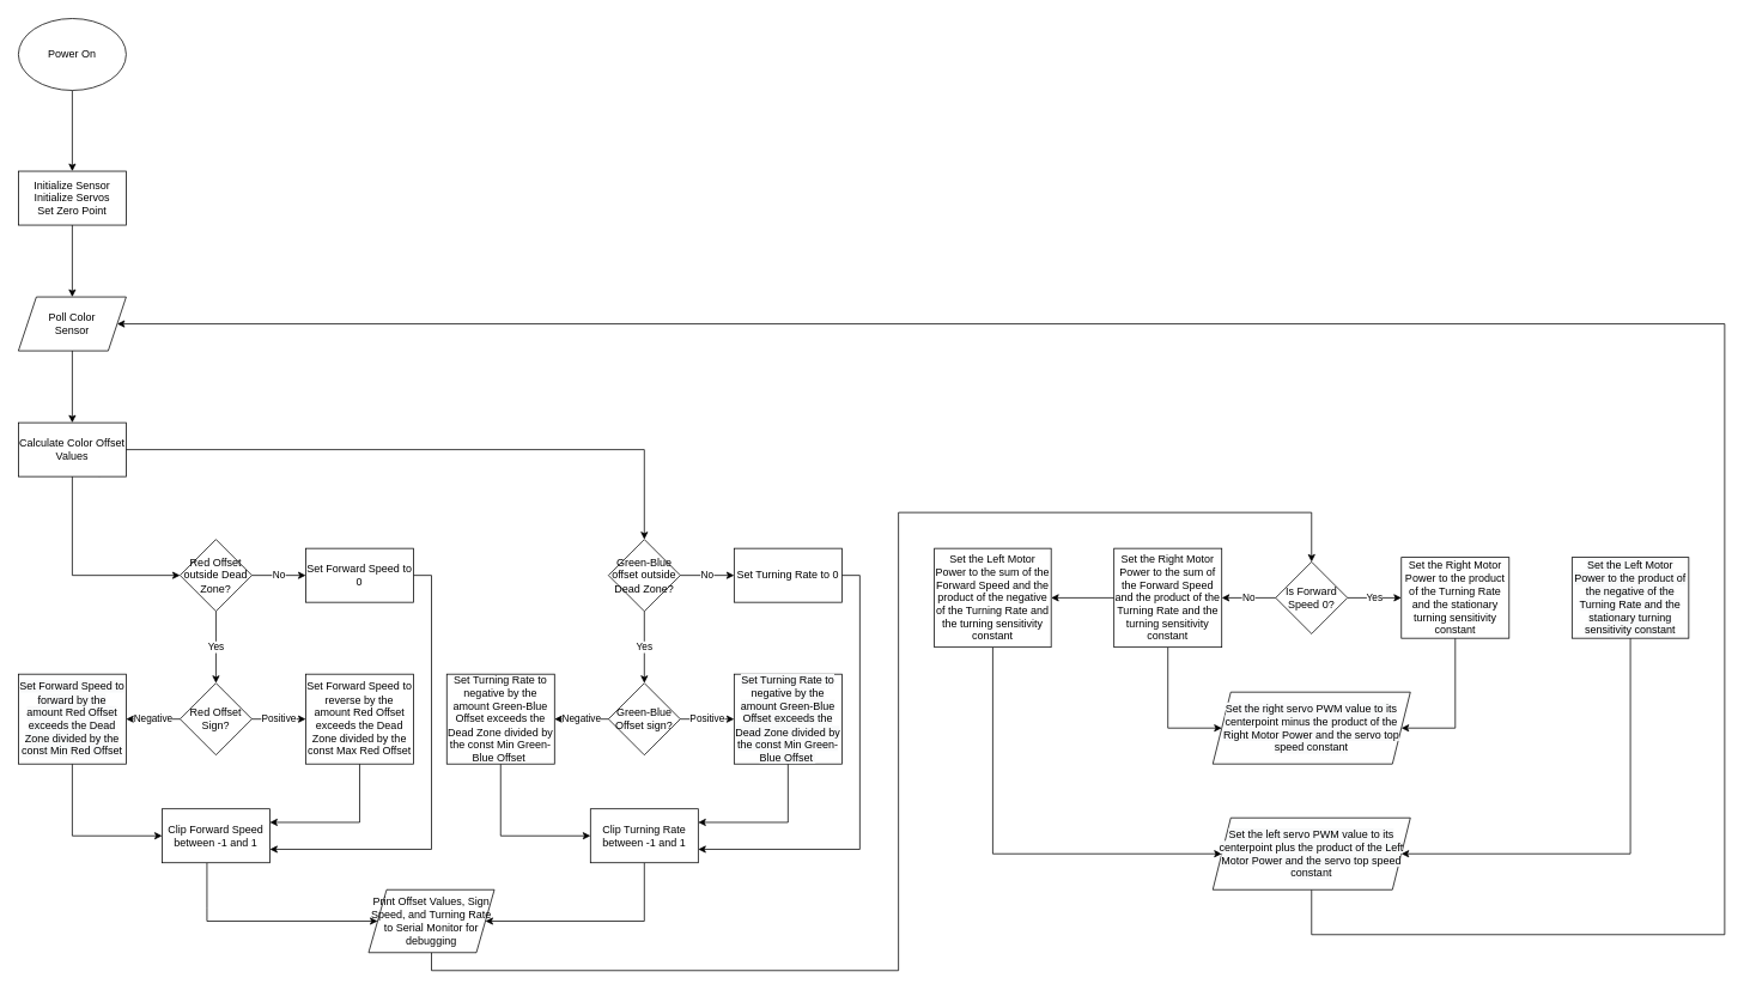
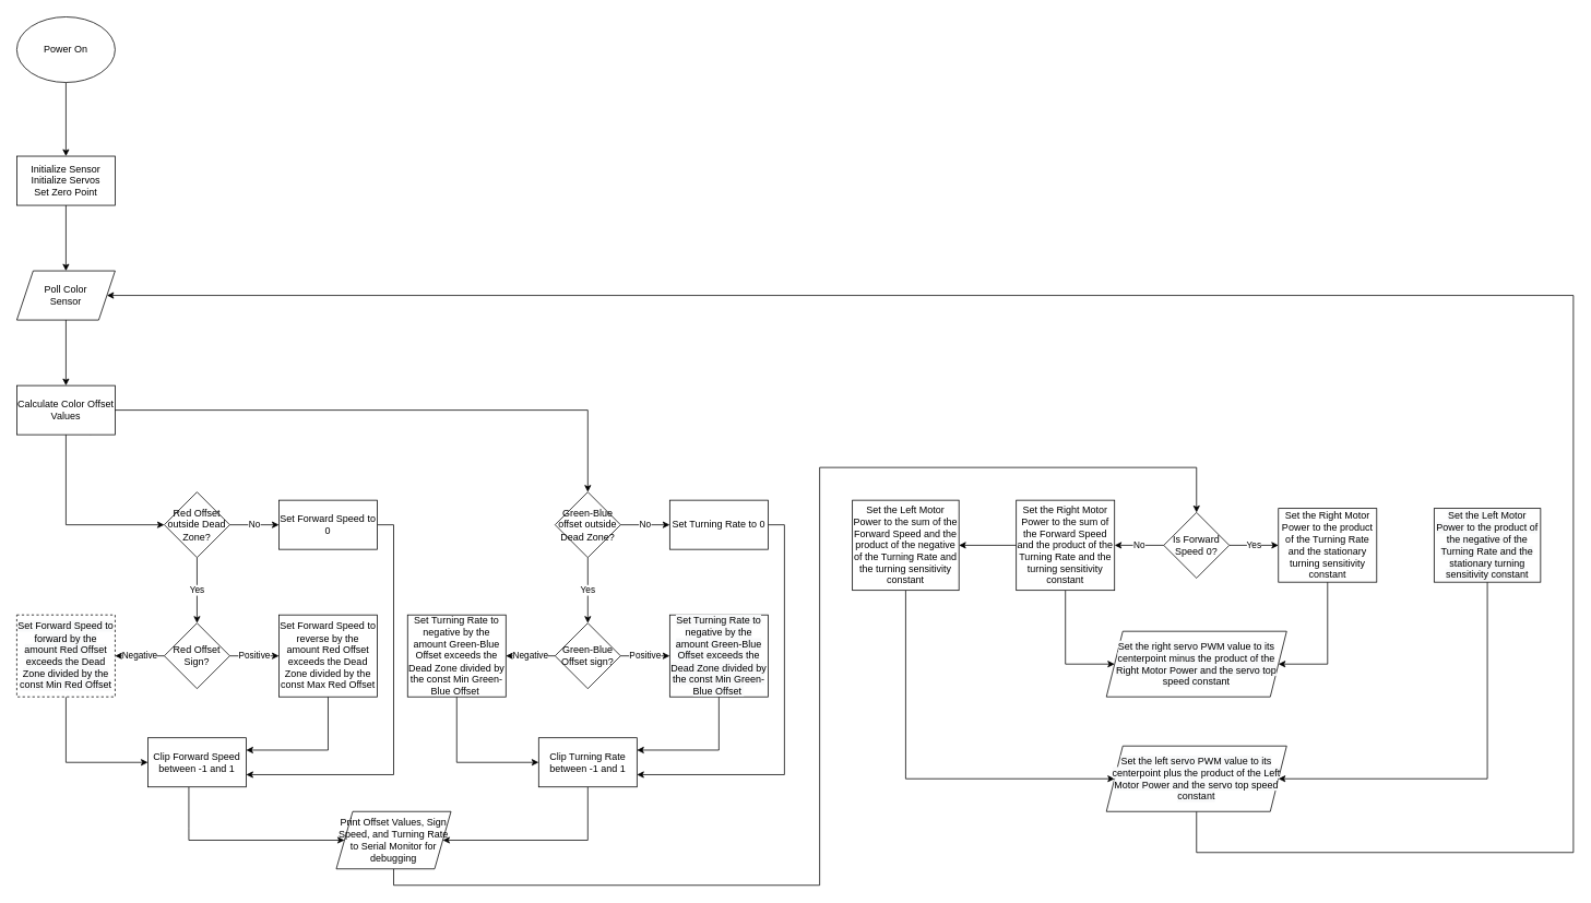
  <mxCell id="0" />
  <mxCell id="1" parent="0" />
  <mxCell id="2" value="" style="edgeStyle=orthogonalEdgeStyle;rounded=0;orthogonalLoop=1;jettySize=auto;html=1;" edge="1" parent="1" source="3" target="5"><mxGeometry relative="1" as="geometry" /></mxCell>
  <mxCell id="3" value="Power On" style="ellipse;whiteSpace=wrap;html=1;" vertex="1" parent="1"><mxGeometry x="20" y="20" width="120" height="80" as="geometry" /></mxCell>
  <mxCell id="4" value="" style="edgeStyle=orthogonalEdgeStyle;rounded=0;orthogonalLoop=1;jettySize=auto;html=1;" edge="1" parent="1" source="5" target="7"><mxGeometry relative="1" as="geometry" /></mxCell>
  <mxCell id="5" value="Initialize Sensor&lt;br&gt;Initialize Servos&lt;br&gt;Set Zero Point" style="whiteSpace=wrap;html=1;" vertex="1" parent="1"><mxGeometry x="20" y="190" width="120" height="60" as="geometry" /></mxCell>
  <mxCell id="6" value="" style="edgeStyle=orthogonalEdgeStyle;rounded=0;orthogonalLoop=1;jettySize=auto;html=1;" edge="1" parent="1" source="7" target="10"><mxGeometry relative="1" as="geometry" /></mxCell>
  <mxCell id="7" value="Poll Color&lt;br&gt;Sensor" style="shape=parallelogram;perimeter=parallelogramPerimeter;whiteSpace=wrap;html=1;fixedSize=1;" vertex="1" parent="1"><mxGeometry x="20" y="330" width="120" height="60" as="geometry" /></mxCell>
  <mxCell id="8" value="" style="edgeStyle=orthogonalEdgeStyle;rounded=0;orthogonalLoop=1;jettySize=auto;html=1;" edge="1" parent="1" source="10" target="13"><mxGeometry relative="1" as="geometry"><Array as="points"><mxPoint x="80" y="640" /></Array></mxGeometry></mxCell>
  <mxCell id="9" style="edgeStyle=orthogonalEdgeStyle;rounded=0;orthogonalLoop=1;jettySize=auto;html=1;exitX=0.75;exitY=1;exitDx=0;exitDy=0;entryX=0.5;entryY=0;entryDx=0;entryDy=0;" edge="1" parent="1" source="10" target="27"><mxGeometry relative="1" as="geometry"><Array as="points"><mxPoint x="110" y="500" /><mxPoint x="717" y="500" /></Array></mxGeometry></mxCell>
  <mxCell id="10" value="Calculate Color Offset Values" style="whiteSpace=wrap;html=1;" vertex="1" parent="1"><mxGeometry x="20" y="470" width="120" height="60" as="geometry" /></mxCell>
  <mxCell id="11" value="Yes" style="edgeStyle=orthogonalEdgeStyle;rounded=0;orthogonalLoop=1;jettySize=auto;html=1;" edge="1" parent="1" source="13" target="16"><mxGeometry relative="1" as="geometry" /></mxCell>
  <mxCell id="12" value="No" style="edgeStyle=orthogonalEdgeStyle;rounded=0;orthogonalLoop=1;jettySize=auto;html=1;" edge="1" parent="1" source="13" target="18"><mxGeometry relative="1" as="geometry" /></mxCell>
  <mxCell id="13" value="Red Offset outside Dead Zone?" style="rhombus;whiteSpace=wrap;html=1;" vertex="1" parent="1"><mxGeometry x="200" y="600" width="80" height="80" as="geometry" /></mxCell>
  <mxCell id="14" value="Positive" style="edgeStyle=orthogonalEdgeStyle;rounded=0;orthogonalLoop=1;jettySize=auto;html=1;" edge="1" parent="1" source="16" target="20"><mxGeometry relative="1" as="geometry" /></mxCell>
  <mxCell id="15" value="Negative" style="edgeStyle=orthogonalEdgeStyle;rounded=0;orthogonalLoop=1;jettySize=auto;html=1;" edge="1" parent="1" source="16" target="22"><mxGeometry relative="1" as="geometry" /></mxCell>
  <mxCell id="16" value="Red Offset Sign?" style="rhombus;whiteSpace=wrap;html=1;" vertex="1" parent="1"><mxGeometry x="200" y="760" width="80" height="80" as="geometry" /></mxCell>
  <mxCell id="17" style="edgeStyle=orthogonalEdgeStyle;rounded=0;orthogonalLoop=1;jettySize=auto;html=1;entryX=1;entryY=0.75;entryDx=0;entryDy=0;" edge="1" parent="1" source="18" target="24"><mxGeometry relative="1" as="geometry"><Array as="points"><mxPoint x="480" y="640" /><mxPoint x="480" y="945" /></Array></mxGeometry></mxCell>
  <mxCell id="18" value="Set Forward Speed to 0" style="whiteSpace=wrap;html=1;" vertex="1" parent="1"><mxGeometry x="340" y="610" width="120" height="60" as="geometry" /></mxCell>
  <mxCell id="19" style="edgeStyle=orthogonalEdgeStyle;rounded=0;orthogonalLoop=1;jettySize=auto;html=1;exitX=0.5;exitY=1;exitDx=0;exitDy=0;entryX=1;entryY=0.25;entryDx=0;entryDy=0;" edge="1" parent="1" source="20" target="24"><mxGeometry relative="1" as="geometry" /></mxCell>
  <mxCell id="20" value="Set Forward Speed to reverse by the amount Red Offset exceeds the Dead Zone divided by the const Max Red Offset" style="whiteSpace=wrap;html=1;" vertex="1" parent="1"><mxGeometry x="340" y="750" width="120" height="100" as="geometry" /></mxCell>
  <mxCell id="21" style="edgeStyle=orthogonalEdgeStyle;rounded=0;orthogonalLoop=1;jettySize=auto;html=1;exitX=0.5;exitY=1;exitDx=0;exitDy=0;entryX=0;entryY=0.5;entryDx=0;entryDy=0;" edge="1" parent="1" source="22" target="24"><mxGeometry relative="1" as="geometry" /></mxCell>
- <mxCell id="22" value="&lt;span style=&quot;color: rgb(0 , 0 , 0) ; font-family: &amp;#34;helvetica&amp;#34; ; font-size: 12px ; font-style: normal ; font-weight: 400 ; letter-spacing: normal ; text-align: center ; text-indent: 0px ; text-transform: none ; word-spacing: 0px ; background-color: rgb(248 , 249 , 250) ; display: inline ; float: none&quot;&gt;Set Forward Speed to forward by the amount Red Offset exceeds the Dead Zone divided by the const Min Red Offset&lt;/span&gt;" style="whiteSpace=wrap;html=1;" vertex="1" parent="1"><mxGeometry x="20" y="750" width="120" height="100" as="geometry" /></mxCell>
+ <mxCell id="22" value="&lt;span style=&quot;color: rgb(0 , 0 , 0) ; font-family: &amp;#34;helvetica&amp;#34; ; font-size: 12px ; font-style: normal ; font-weight: 400 ; letter-spacing: normal ; text-align: center ; text-indent: 0px ; text-transform: none ; word-spacing: 0px ; background-color: rgb(248 , 249 , 250) ; display: inline ; float: none&quot;&gt;Set Forward Speed to forward by the amount Red Offset exceeds the Dead Zone divided by the const Min Red Offset&lt;/span&gt;" style="whiteSpace=wrap;html=1;dashed=1;" vertex="1" parent="1"><mxGeometry x="20" y="750" width="120" height="100" as="geometry" /></mxCell>
  <mxCell id="23" value="" style="edgeStyle=orthogonalEdgeStyle;rounded=0;orthogonalLoop=1;jettySize=auto;html=1;" edge="1" parent="1" source="24" target="40"><mxGeometry relative="1" as="geometry"><Array as="points"><mxPoint x="230" y="1010" /><mxPoint x="230" y="1010" /></Array></mxGeometry></mxCell>
  <mxCell id="24" value="Clip Forward Speed between -1 and 1" style="whiteSpace=wrap;html=1;" vertex="1" parent="1"><mxGeometry x="180" y="900" width="120" height="60" as="geometry" /></mxCell>
  <mxCell id="25" value="No" style="edgeStyle=orthogonalEdgeStyle;rounded=0;orthogonalLoop=1;jettySize=auto;html=1;" edge="1" parent="1" source="27" target="29"><mxGeometry relative="1" as="geometry" /></mxCell>
  <mxCell id="26" value="Yes" style="edgeStyle=orthogonalEdgeStyle;rounded=0;orthogonalLoop=1;jettySize=auto;html=1;" edge="1" parent="1" source="27" target="32"><mxGeometry relative="1" as="geometry" /></mxCell>
  <mxCell id="27" value="Green-Blue offset outside Dead Zone?" style="rhombus;whiteSpace=wrap;html=1;" vertex="1" parent="1"><mxGeometry x="677" y="600" width="80" height="80" as="geometry" /></mxCell>
  <mxCell id="28" style="edgeStyle=orthogonalEdgeStyle;rounded=0;orthogonalLoop=1;jettySize=auto;html=1;exitX=1;exitY=0.5;exitDx=0;exitDy=0;entryX=1;entryY=0.75;entryDx=0;entryDy=0;" edge="1" parent="1" source="29" target="38"><mxGeometry relative="1" as="geometry" /></mxCell>
  <mxCell id="29" value="Set Turning Rate to 0" style="whiteSpace=wrap;html=1;" vertex="1" parent="1"><mxGeometry x="817" y="610" width="120" height="60" as="geometry" /></mxCell>
  <mxCell id="30" value="Negative" style="edgeStyle=orthogonalEdgeStyle;rounded=0;orthogonalLoop=1;jettySize=auto;html=1;" edge="1" parent="1" source="32" target="34"><mxGeometry relative="1" as="geometry" /></mxCell>
  <mxCell id="31" value="Positive" style="edgeStyle=orthogonalEdgeStyle;rounded=0;orthogonalLoop=1;jettySize=auto;html=1;" edge="1" parent="1" source="32" target="36"><mxGeometry relative="1" as="geometry" /></mxCell>
  <mxCell id="32" value="Green-Blue Offset sign?" style="rhombus;whiteSpace=wrap;html=1;" vertex="1" parent="1"><mxGeometry x="677" y="760" width="80" height="80" as="geometry" /></mxCell>
  <mxCell id="33" style="edgeStyle=orthogonalEdgeStyle;rounded=0;orthogonalLoop=1;jettySize=auto;html=1;entryX=0;entryY=0.5;entryDx=0;entryDy=0;" edge="1" parent="1" source="34" target="38"><mxGeometry relative="1" as="geometry"><Array as="points"><mxPoint x="557" y="930" /></Array></mxGeometry></mxCell>
  <mxCell id="34" value="Set Turning Rate to negative by the amount Green-Blue Offset exceeds the Dead Zone divided by the const Min Green-Blue Offset&amp;nbsp;" style="whiteSpace=wrap;html=1;" vertex="1" parent="1"><mxGeometry x="497" y="750" width="120" height="100" as="geometry" /></mxCell>
  <mxCell id="35" style="edgeStyle=orthogonalEdgeStyle;rounded=0;orthogonalLoop=1;jettySize=auto;html=1;exitX=0.5;exitY=1;exitDx=0;exitDy=0;entryX=1;entryY=0.25;entryDx=0;entryDy=0;" edge="1" parent="1" source="36" target="38"><mxGeometry relative="1" as="geometry" /></mxCell>
  <mxCell id="36" value="&#10;&#10;&lt;span style=&quot;color: rgb(0, 0, 0); font-family: helvetica; font-size: 12px; font-style: normal; font-weight: 400; letter-spacing: normal; text-align: center; text-indent: 0px; text-transform: none; word-spacing: 0px; background-color: rgb(248, 249, 250); display: inline; float: none;&quot;&gt;Set Turning Rate to negative by the amount Green-Blue Offset exceeds the Dead Zone divided by the const Min Green-Blue Offset&amp;nbsp;&lt;/span&gt;&#10;&#10;" style="whiteSpace=wrap;html=1;" vertex="1" parent="1"><mxGeometry x="817" y="750" width="120" height="100" as="geometry" /></mxCell>
  <mxCell id="37" style="edgeStyle=orthogonalEdgeStyle;rounded=0;orthogonalLoop=1;jettySize=auto;html=1;exitX=0.5;exitY=1;exitDx=0;exitDy=0;entryX=1;entryY=0.5;entryDx=0;entryDy=0;" edge="1" parent="1" source="38" target="40"><mxGeometry relative="1" as="geometry"><Array as="points"><mxPoint x="717" y="1025" /></Array></mxGeometry></mxCell>
  <mxCell id="38" value="Clip Turning Rate between -1 and 1" style="rounded=0;whiteSpace=wrap;html=1;" vertex="1" parent="1"><mxGeometry x="657" y="900" width="120" height="60" as="geometry" /></mxCell>
  <mxCell id="39" value="" style="edgeStyle=orthogonalEdgeStyle;rounded=0;orthogonalLoop=1;jettySize=auto;html=1;" edge="1" parent="1" source="40" target="43"><mxGeometry relative="1" as="geometry"><Array as="points"><mxPoint x="480" y="1080" /><mxPoint x="1000" y="1080" /><mxPoint x="1000" y="570" /><mxPoint x="1460" y="570" /></Array></mxGeometry></mxCell>
  <mxCell id="40" value="Print Offset Values, Sign Speed, and Turning Rate to Serial Monitor for debugging" style="shape=parallelogram;perimeter=parallelogramPerimeter;whiteSpace=wrap;html=1;fixedSize=1;" vertex="1" parent="1"><mxGeometry x="410" y="990" width="140" height="70" as="geometry" /></mxCell>
  <mxCell id="41" value="Yes" style="edgeStyle=orthogonalEdgeStyle;rounded=0;orthogonalLoop=1;jettySize=auto;html=1;" edge="1" parent="1" source="43" target="45"><mxGeometry relative="1" as="geometry" /></mxCell>
  <mxCell id="42" value="No" style="edgeStyle=orthogonalEdgeStyle;rounded=0;orthogonalLoop=1;jettySize=auto;html=1;" edge="1" parent="1" source="43" target="48"><mxGeometry relative="1" as="geometry" /></mxCell>
  <mxCell id="43" value="Is Forward Speed 0?" style="rhombus;whiteSpace=wrap;html=1;" vertex="1" parent="1"><mxGeometry x="1420" y="625" width="80" height="80" as="geometry" /></mxCell>
  <mxCell id="44" style="edgeStyle=orthogonalEdgeStyle;rounded=0;orthogonalLoop=1;jettySize=auto;html=1;exitX=0.5;exitY=1;exitDx=0;exitDy=0;entryX=1;entryY=0.5;entryDx=0;entryDy=0;" edge="1" parent="1" source="45" target="53"><mxGeometry relative="1" as="geometry"><Array as="points"><mxPoint x="1620" y="810" /></Array></mxGeometry></mxCell>
  <mxCell id="45" value="Set the Right Motor Power to the product of the Turning Rate and the stationary turning sensitivity constant" style="whiteSpace=wrap;html=1;" vertex="1" parent="1"><mxGeometry x="1560" y="620" width="120" height="90" as="geometry" /></mxCell>
  <mxCell id="46" value="" style="edgeStyle=orthogonalEdgeStyle;rounded=0;orthogonalLoop=1;jettySize=auto;html=1;" edge="1" parent="1" source="48" target="52"><mxGeometry relative="1" as="geometry" /></mxCell>
  <mxCell id="47" style="edgeStyle=orthogonalEdgeStyle;rounded=0;orthogonalLoop=1;jettySize=auto;html=1;exitX=0.5;exitY=1;exitDx=0;exitDy=0;entryX=0;entryY=0.5;entryDx=0;entryDy=0;" edge="1" parent="1" source="48" target="53"><mxGeometry relative="1" as="geometry"><Array as="points"><mxPoint x="1300" y="810" /></Array></mxGeometry></mxCell>
  <mxCell id="48" value="Set the Right Motor Power to the sum of the Forward Speed and the product of the Turning Rate and the turning sensitivity constant" style="whiteSpace=wrap;html=1;" vertex="1" parent="1"><mxGeometry x="1240" y="610" width="120" height="110" as="geometry" /></mxCell>
  <mxCell id="49" style="edgeStyle=orthogonalEdgeStyle;rounded=0;orthogonalLoop=1;jettySize=auto;html=1;entryX=1;entryY=0.5;entryDx=0;entryDy=0;" edge="1" parent="1" source="50" target="55"><mxGeometry relative="1" as="geometry"><Array as="points"><mxPoint x="1815" y="950" /></Array></mxGeometry></mxCell>
  <mxCell id="50" value="&lt;span style=&quot;color: rgb(0 , 0 , 0) ; font-family: &amp;#34;helvetica&amp;#34; ; font-size: 12px ; font-style: normal ; font-weight: 400 ; letter-spacing: normal ; text-align: center ; text-indent: 0px ; text-transform: none ; word-spacing: 0px ; background-color: rgb(248 , 249 , 250) ; display: inline ; float: none&quot;&gt;Set the Left Motor Power to the product of the negative of the Turning Rate and the stationary turning sensitivity constant&lt;/span&gt;" style="whiteSpace=wrap;html=1;" vertex="1" parent="1"><mxGeometry x="1750" y="620" width="130" height="90" as="geometry" /></mxCell>
  <mxCell id="51" style="edgeStyle=orthogonalEdgeStyle;rounded=0;orthogonalLoop=1;jettySize=auto;html=1;entryX=0;entryY=0.5;entryDx=0;entryDy=0;" edge="1" parent="1" source="52" target="55"><mxGeometry relative="1" as="geometry"><Array as="points"><mxPoint x="1105" y="950" /></Array></mxGeometry></mxCell>
  <mxCell id="52" value="Set the Left Motor Power to the sum of the Forward Speed and the product of the negative of the Turning Rate and the turning sensitivity constant" style="whiteSpace=wrap;html=1;" vertex="1" parent="1"><mxGeometry x="1040" y="610" width="130" height="110" as="geometry" /></mxCell>
  <mxCell id="53" value="&#10;&#10;&lt;span style=&quot;color: rgb(0, 0, 0); font-family: helvetica; font-size: 12px; font-style: normal; font-weight: 400; letter-spacing: normal; text-align: center; text-indent: 0px; text-transform: none; word-spacing: 0px; background-color: rgb(248, 249, 250); display: inline; float: none;&quot;&gt;Set the right servo PWM value to its centerpoint minus the product of the Right Motor Power and the servo top speed constant&lt;/span&gt;&#10;&#10;" style="shape=parallelogram;perimeter=parallelogramPerimeter;whiteSpace=wrap;html=1;fixedSize=1;" vertex="1" parent="1"><mxGeometry x="1350" y="770" width="220" height="80" as="geometry" /></mxCell>
  <mxCell id="54" style="edgeStyle=orthogonalEdgeStyle;rounded=0;orthogonalLoop=1;jettySize=auto;html=1;exitX=0.5;exitY=1;exitDx=0;exitDy=0;entryX=1;entryY=0.5;entryDx=0;entryDy=0;" edge="1" parent="1" source="55" target="7"><mxGeometry relative="1" as="geometry"><Array as="points"><mxPoint x="1460" y="1040" /><mxPoint x="1920" y="1040" /><mxPoint x="1920" y="360" /></Array></mxGeometry></mxCell>
  <mxCell id="55" value="&lt;span style=&quot;color: rgb(0 , 0 , 0) ; font-family: &amp;#34;helvetica&amp;#34; ; font-size: 12px ; font-style: normal ; font-weight: 400 ; letter-spacing: normal ; text-align: center ; text-indent: 0px ; text-transform: none ; word-spacing: 0px ; background-color: rgb(248 , 249 , 250) ; display: inline ; float: none&quot;&gt;Set the left servo PWM value to its centerpoint plus the product of the Left Motor Power and the servo top speed constant&lt;/span&gt;" style="shape=parallelogram;perimeter=parallelogramPerimeter;whiteSpace=wrap;html=1;fixedSize=1;" vertex="1" parent="1"><mxGeometry x="1350" y="910" width="220" height="80" as="geometry" /></mxCell>
